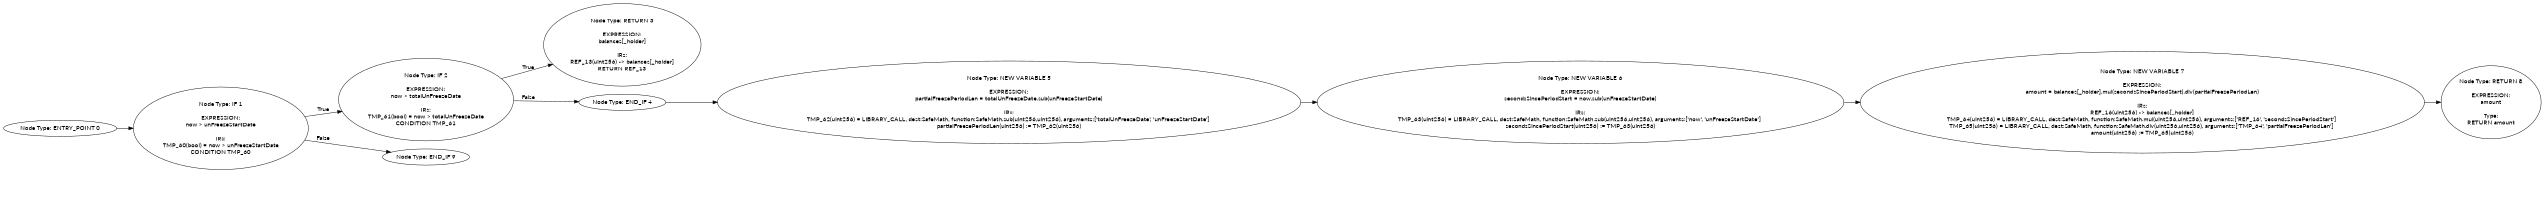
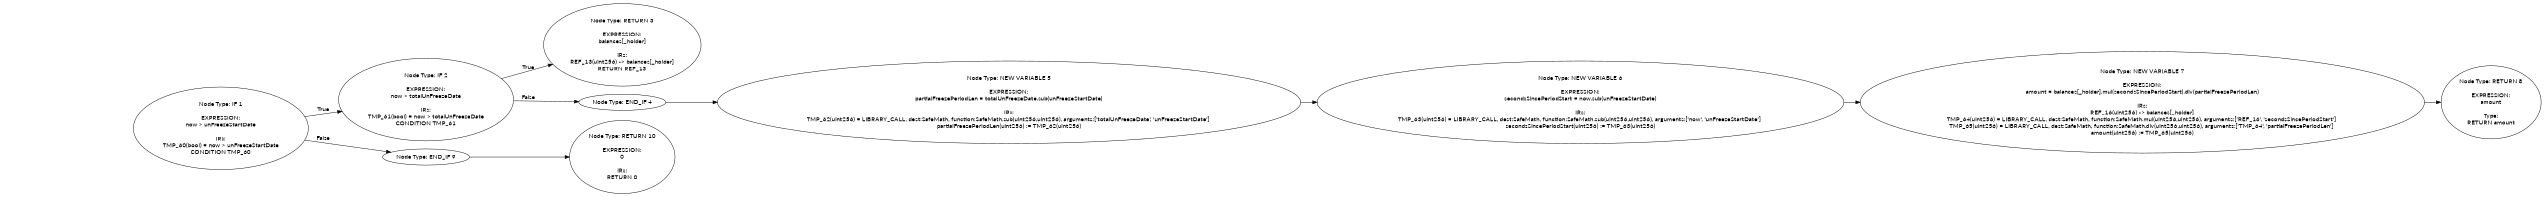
  digraph {
    fontname=Lato
    rankdir=LR
    node [fontname=Lato]
    edge [fontname=Lato]
-   n1 [label="Node Type: ENTRY_POINT 0\n"]
    n2 [label="Node Type: IF 1\n\nEXPRESSION:\nnow > unFreezeStartDate\n\nIRs:\nTMP_60(bool) = now > unFreezeStartDate\nCONDITION TMP_60"]
    n3 [label="Node Type: IF 2\n\nEXPRESSION:\nnow > totalUnFreezeDate\n\nIRs:\nTMP_61(bool) = now > totalUnFreezeDate\nCONDITION TMP_61"]
    n4 [label="Node Type: END_IF 9\n"]
    n5 [label="Node Type: RETURN 3\n\nEXPRESSION:\nbalances[_holder]\n\nIRs:\nREF_13(uint256) -> balances[_holder]\nRETURN REF_13"]
    n6 [label="Node Type: END_IF 4\n"]
+   n7 [label="Node Type: RETURN 10\n\nEXPRESSION:\n0\n\nIRs:\nRETURN 0"]
    n8 [label="Node Type: NEW VARIABLE 5\n\nEXPRESSION:\npartialFreezePeriodLen = totalUnFreezeDate.sub(unFreezeStartDate)\n\nIRs:\nTMP_62(uint256) = LIBRARY_CALL, dest:SafeMath, function:SafeMath.sub(uint256,uint256), arguments:['totalUnFreezeDate', 'unFreezeStartDate'] \npartialFreezePeriodLen(uint256) := TMP_62(uint256)"]
    n9 [label="Node Type: NEW VARIABLE 6\n\nEXPRESSION:\nsecondsSincePeriodStart = now.sub(unFreezeStartDate)\n\nIRs:\nTMP_63(uint256) = LIBRARY_CALL, dest:SafeMath, function:SafeMath.sub(uint256,uint256), arguments:['now', 'unFreezeStartDate'] \nsecondsSincePeriodStart(uint256) := TMP_63(uint256)"]
    n10 [label="Node Type: NEW VARIABLE 7\n\nEXPRESSION:\namount = balances[_holder].mul(secondsSincePeriodStart).div(partialFreezePeriodLen)\n\nIRs:\nREF_16(uint256) -> balances[_holder]\nTMP_64(uint256) = LIBRARY_CALL, dest:SafeMath, function:SafeMath.mul(uint256,uint256), arguments:['REF_16', 'secondsSincePeriodStart'] \nTMP_65(uint256) = LIBRARY_CALL, dest:SafeMath, function:SafeMath.div(uint256,uint256), arguments:['TMP_64', 'partialFreezePeriodLen'] \namount(uint256) := TMP_65(uint256)"]
    n11 [label="Node Type: RETURN 8\n\nEXPRESSION:\namount\n\nType:\nRETURN amount"]
-   n1 -> n2
    n2 -> n3 [label=True]
    n2 -> n4 [label=False]
    n3 -> n5 [label=True]
    n3 -> n6 [label=False]
+   n4 -> n7
    n6 -> n8
    n8 -> n9
    n9 -> n10
    n10 -> n11
  }
